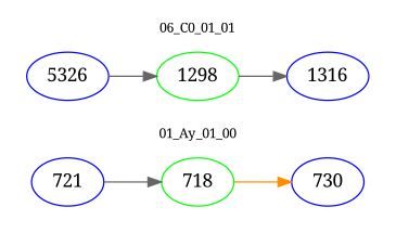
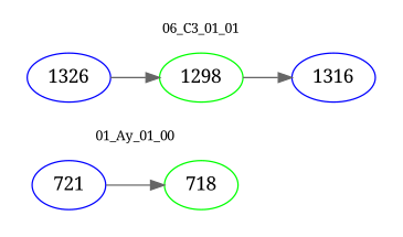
  digraph {
    fontname="Noto Serif"
    rankdir=LR
    node [color=blue fontname="Noto Serif"]
    edge [color=gray40 fontname="Noto Serif"]
    n1 [label=721]
    n2 [color=green label=718]
-   n3 [label=730]
-   n4 [label=5326]
+   n4 [label=1326]
    n5 [color=green label=1298]
    n6 [label=1316]
    subgraph cluster_1 {
      color=white
      fontsize=10
      label="01_Ay_01_00"
      n1
      n2
-     n3
    }
    subgraph cluster_2 {
      color=white
      fontsize=10
-     label="06_C0_01_01"
+     label="06_C3_01_01"
      n4
      n5
      n6
    }
    n1 -> n2
-   n2 -> n3 [color=darkorange]
    n4 -> n5
    n5 -> n6
  }
